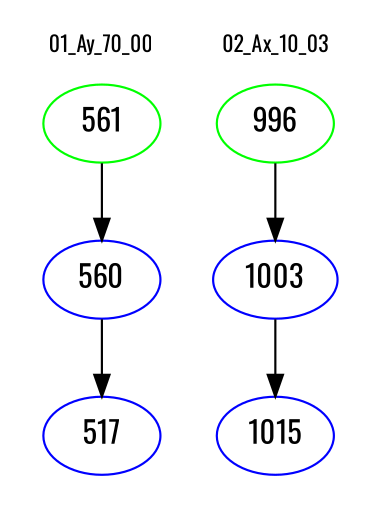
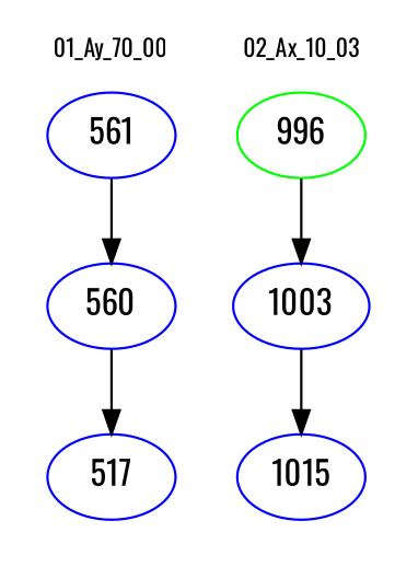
  digraph {
    fontname=Oswald
    node [color=blue fontname=Oswald]
    edge [color=black fontname=Oswald]
-   n1 [color=green label=561]
+   n1 [label=561]
    n2 [label=560]
    n3 [label=517]
    n4 [color=green label=996]
    n5 [label=1003]
    n6 [label=1015]
    subgraph cluster_1 {
      color=white
      fontsize=10
      label="01_Ay_70_00"
      n1
      n2
      n3
    }
    subgraph cluster_2 {
      color=white
      fontsize=10
      label="02_Ax_10_03"
      n4
      n5
      n6
    }
    n1 -> n2
    n2 -> n3
    n4 -> n5
    n5 -> n6
  }
